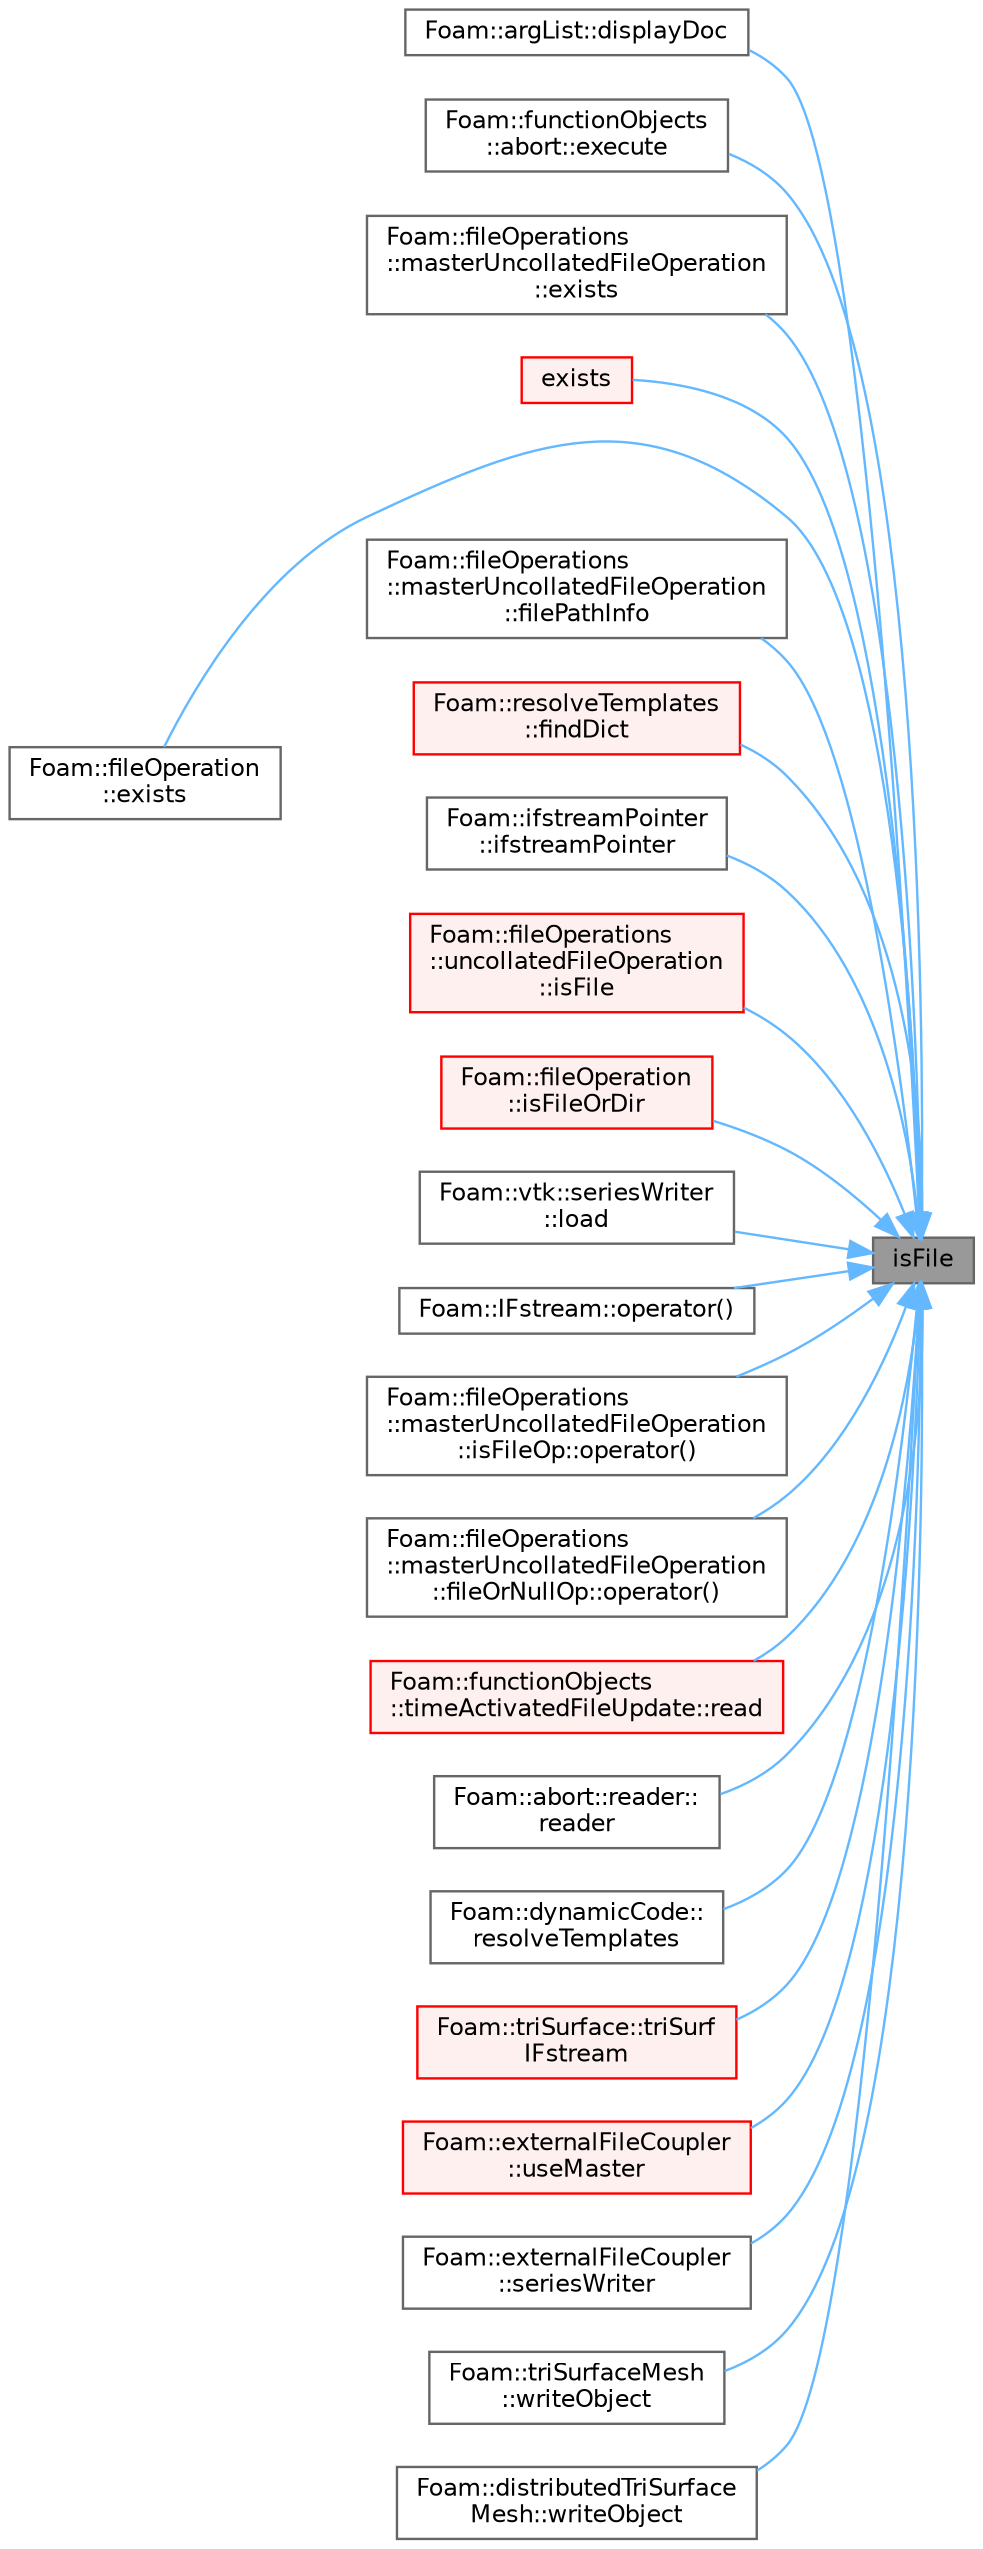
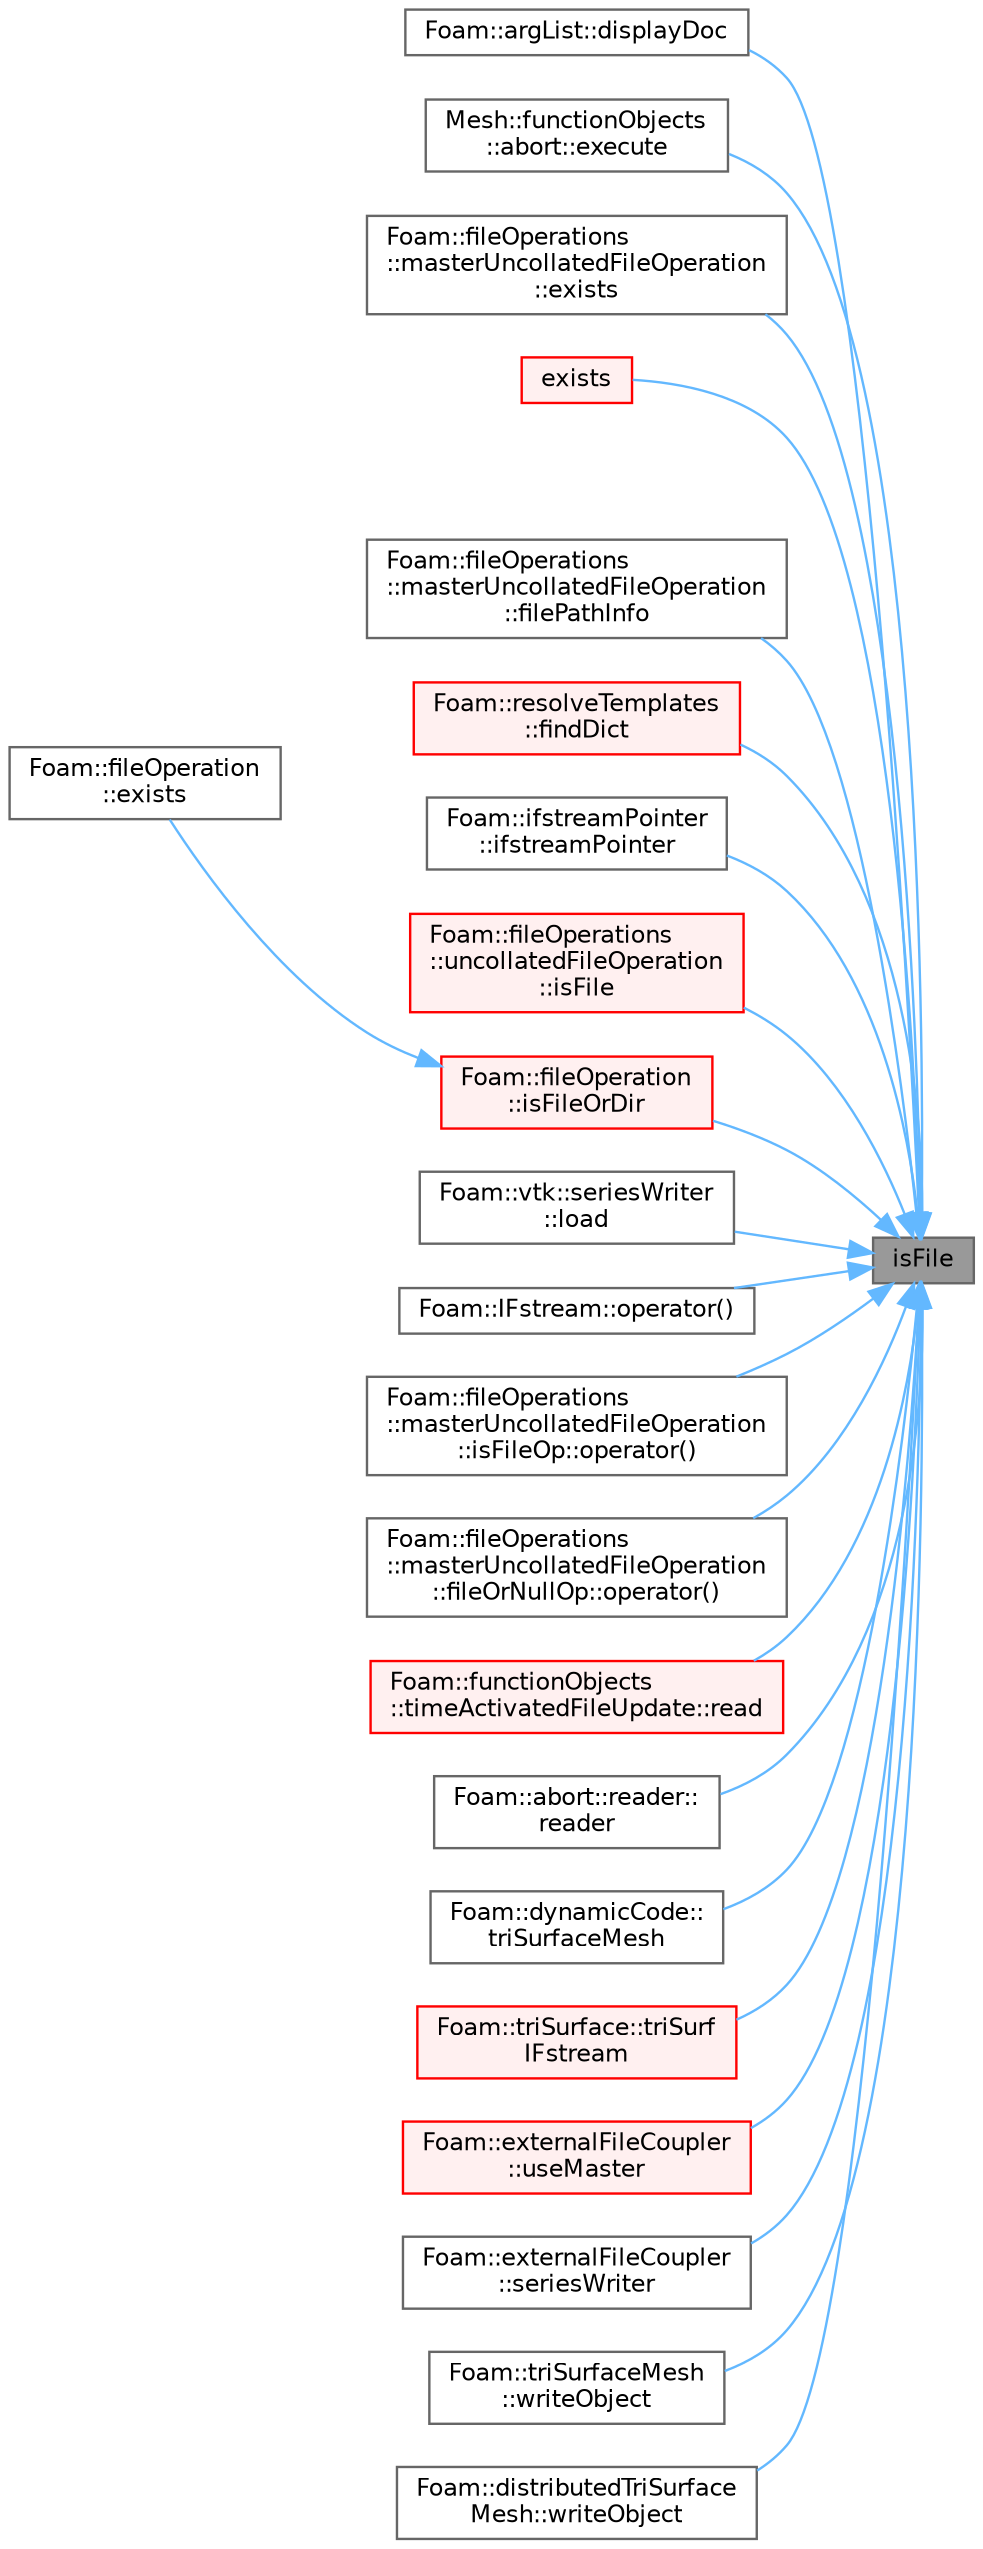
  digraph {
    rankdir=RL
    node [color=grey40 fillcolor=white fontname=Helvetica fontsize=10 shape=box style=filled]
    edge [color=steelblue1 dir=back fontname=Helvetica fontsize=10 labelfontname=Helvetica labelfontsize=10 style=solid]
    n1 [color=gray40 fillcolor=grey60 fontcolor=black height=0.2 label=isFile width=0.4]
    n2 [height=0.2 label="Foam::argList::displayDoc" width=0.4]
-   n3 [height=0.2 label="Foam::functionObjects\l::abort::execute" width=0.4]
+   n3 [height=0.2 label="Mesh::functionObjects\l::abort::execute" width=0.4]
    n4 [height=0.2 label="Foam::fileOperations\l::masterUncollatedFileOperation\l::exists" width=0.4]
    n5 [color=red fillcolor="#FFF0F0" height=0.2 label=exists width=0.4]
    n6 [height=0.2 label="Foam::fileOperation\l::exists" width=0.4]
    n7 [height=0.2 label="Foam::fileOperations\l::masterUncollatedFileOperation\l::filePathInfo" width=0.4]
    n8 [color=red fillcolor="#FFF0F0" height=0.2 label="Foam::resolveTemplates\l::findDict" width=0.4]
    n9 [height=0.2 label="Foam::ifstreamPointer\l::ifstreamPointer" width=0.4]
    n10 [color=red fillcolor="#FFF0F0" height=0.2 label="Foam::fileOperations\l::uncollatedFileOperation\l::isFile" width=0.4]
    n11 [color=red fillcolor="#FFF0F0" height=0.2 label="Foam::fileOperation\l::isFileOrDir" width=0.4]
    n12 [height=0.2 label="Foam::vtk::seriesWriter\l::load" width=0.4]
    n13 [height=0.2 label="Foam::IFstream::operator()" width=0.4]
    n14 [height=0.2 label="Foam::fileOperations\l::masterUncollatedFileOperation\l::isFileOp::operator()" width=0.4]
    n15 [height=0.2 label="Foam::fileOperations\l::masterUncollatedFileOperation\l::fileOrNullOp::operator()" width=0.4]
    n16 [color=red fillcolor="#FFF0F0" height=0.2 label="Foam::functionObjects\l::timeActivatedFileUpdate::read" width=0.4]
    n17 [height=0.2 label="Foam::abort::reader::\lreader" width=0.4]
-   n18 [height=0.2 label="Foam::dynamicCode::\lresolveTemplates" width=0.4]
+   n18 [height=0.2 label="Foam::dynamicCode::\ltriSurfaceMesh" width=0.4]
    n19 [color=red fillcolor="#FFF0F0" height=0.2 label="Foam::triSurface::triSurf\lIFstream" width=0.4]
    n20 [color=red fillcolor="#FFF0F0" height=0.2 label="Foam::externalFileCoupler\l::useMaster" width=0.4]
    n21 [height=0.2 label="Foam::externalFileCoupler\l::seriesWriter" width=0.4]
    n22 [height=0.2 label="Foam::triSurfaceMesh\l::writeObject" width=0.4]
    n23 [height=0.2 label="Foam::distributedTriSurface\lMesh::writeObject" width=0.4]
    n1 -> n2
    n1 -> n3
    n1 -> n4
    n1 -> n5
-   n1 -> n6
+   n11 -> n6
    n1 -> n7
    n1 -> n8
    n1 -> n9
    n1 -> n10
    n1 -> n11
    n1 -> n12
    n1 -> n13
    n1 -> n14
    n1 -> n15
    n1 -> n16
    n1 -> n17
    n1 -> n18
    n1 -> n19
    n1 -> n20
    n1 -> n21
    n1 -> n22
    n1 -> n23
  }
